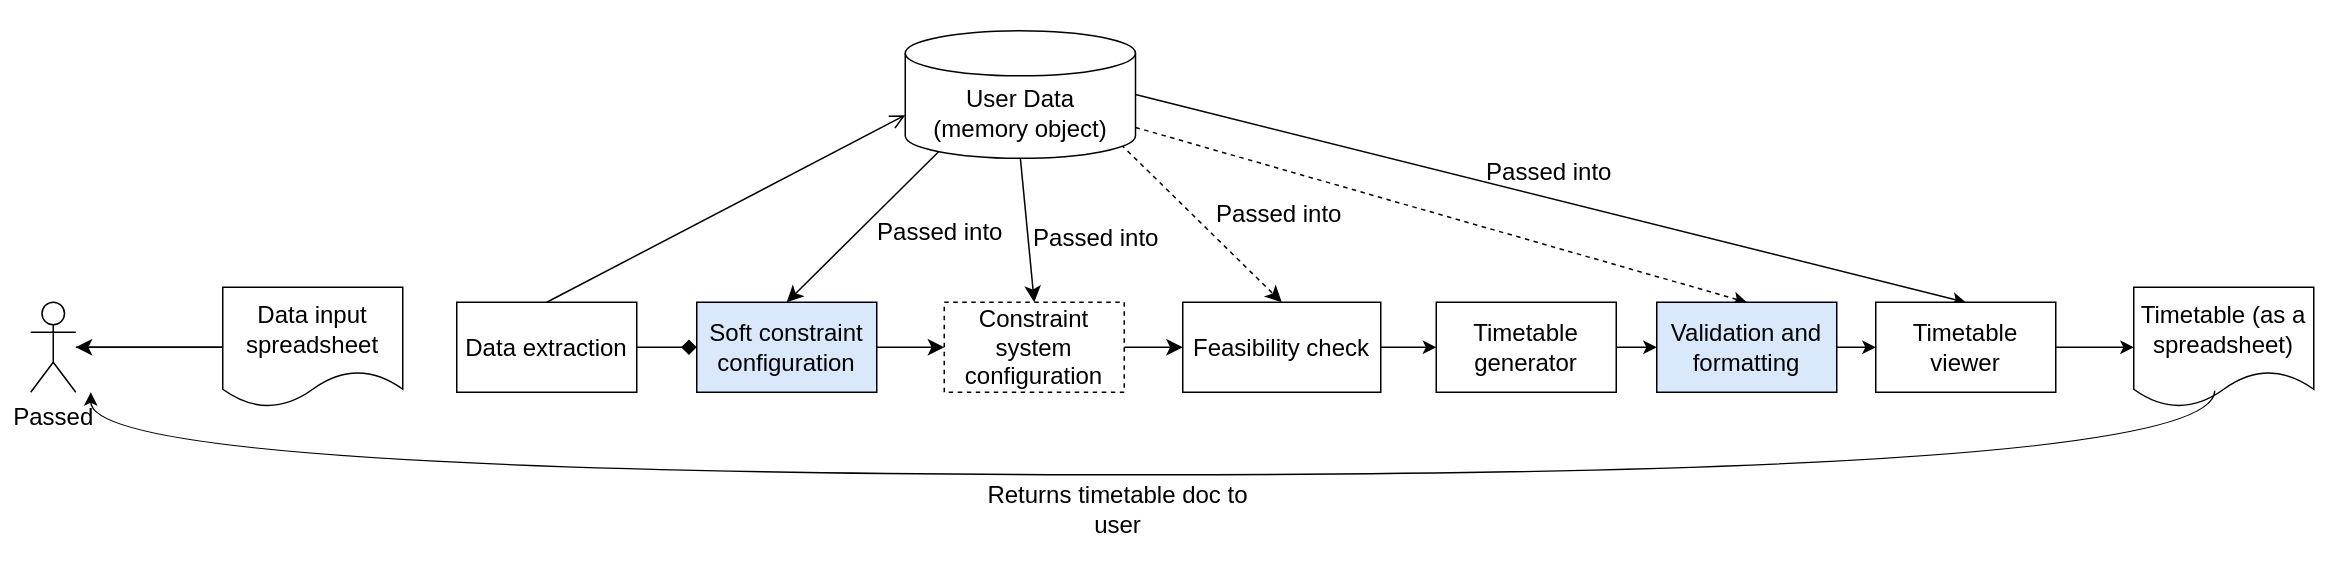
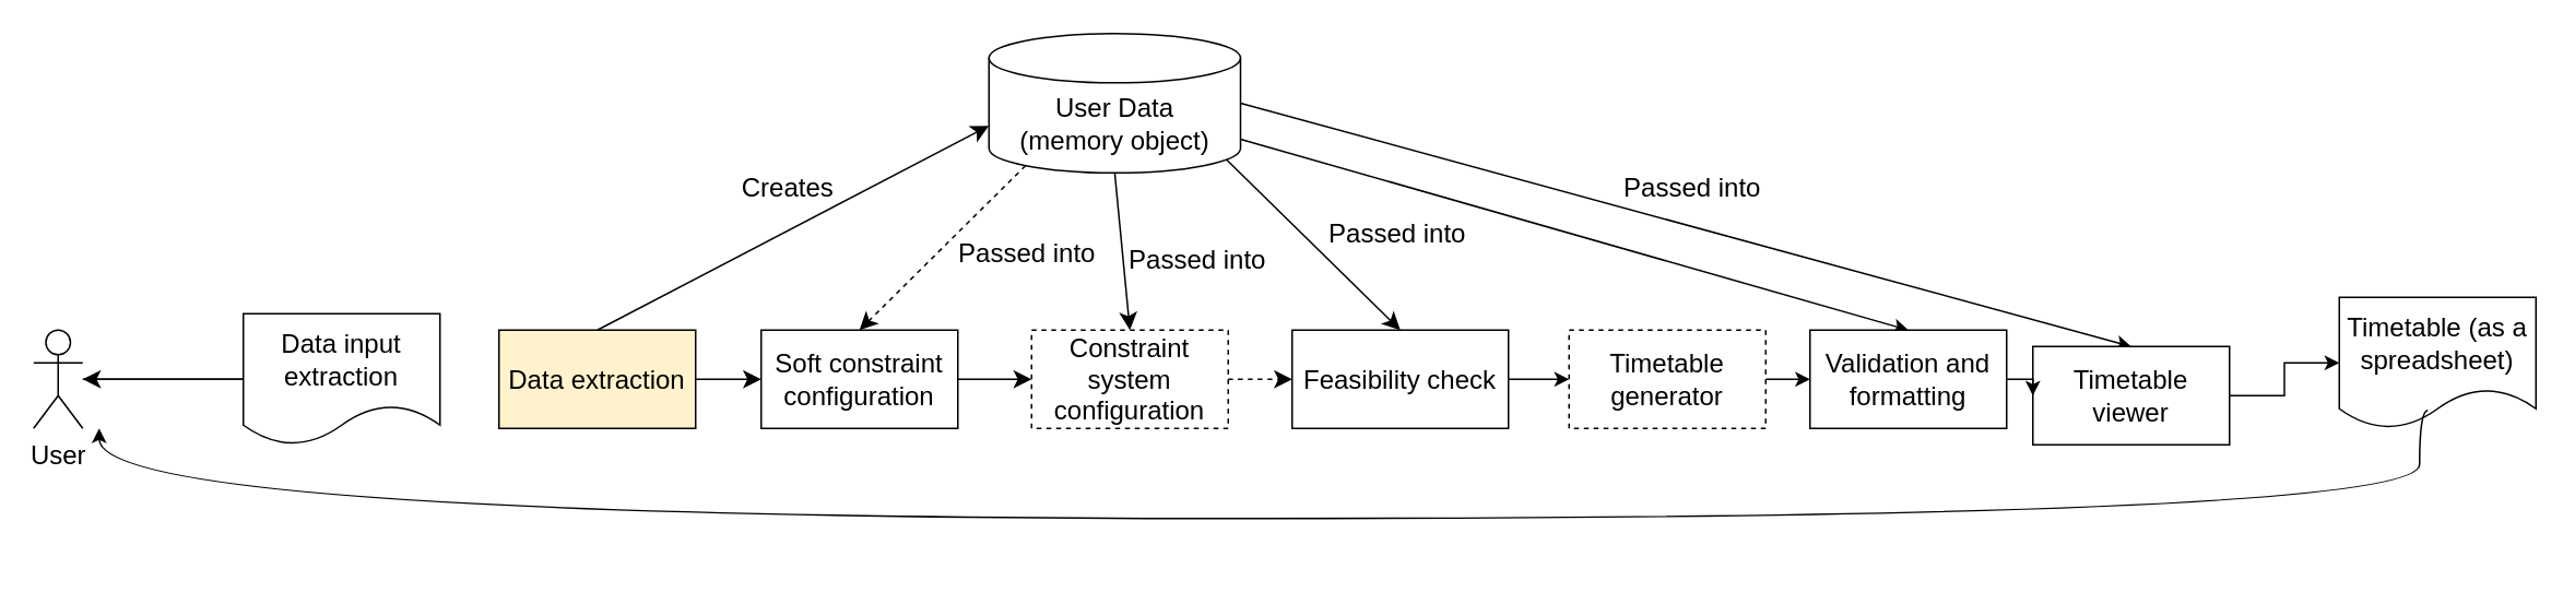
  <mxCell id="0" />
  <mxCell id="1" parent="0" />
  <mxCell id="2" style="edgeStyle=orthogonalEdgeStyle;rounded=0;orthogonalLoop=1;jettySize=auto;html=1;entryX=0;entryY=0.5;entryDx=0;entryDy=0;" edge="1" parent="1" source="3"><mxGeometry relative="1" as="geometry"><mxPoint x="180" y="231" as="targetPoint" /></mxGeometry></mxCell>
- <mxCell id="3" value="&lt;font style=&quot;font-size: 16px;&quot;&gt;Passed&lt;/font&gt;" style="shape=umlActor;verticalLabelPosition=bottom;verticalAlign=top;html=1;outlineConnect=0;" vertex="1" parent="1"><mxGeometry x="20" y="201" width="30" height="60" as="geometry" /></mxCell>
+ <mxCell id="3" value="&lt;font style=&quot;font-size: 16px;&quot;&gt;User&lt;/font&gt;" style="shape=umlActor;verticalLabelPosition=bottom;verticalAlign=top;html=1;outlineConnect=0;" vertex="1" parent="1"><mxGeometry x="20" y="201" width="30" height="60" as="geometry" /></mxCell>
  <mxCell id="4" style="edgeStyle=none;curved=1;rounded=0;orthogonalLoop=1;jettySize=auto;html=1;fontSize=12;startSize=8;endSize=8;exitX=1;exitY=0.5;exitDx=0;exitDy=0;" edge="1" parent="1" source="23" target="3"><mxGeometry relative="1" as="geometry"><mxPoint x="389" y="231" as="targetPoint" /><mxPoint x="300" y="231" as="sourcePoint" /></mxGeometry></mxCell>
- <mxCell id="5" value="&lt;font style=&quot;font-size: 16px;&quot;&gt;Timetable (as a spreadsheet)&lt;/font&gt;" style="shape=document;whiteSpace=wrap;html=1;boundedLbl=1;" vertex="1" parent="1"><mxGeometry x="1422" y="191" width="120" height="80" as="geometry" /></mxCell>
+ <mxCell id="5" value="&lt;font style=&quot;font-size: 16px;&quot;&gt;Timetable (as a spreadsheet)&lt;/font&gt;" style="shape=document;whiteSpace=wrap;html=1;boundedLbl=1;" vertex="1" parent="1"><mxGeometry x="1427" y="181" width="120" height="80" as="geometry" /></mxCell>
  <mxCell id="6" style="edgeStyle=orthogonalEdgeStyle;rounded=0;orthogonalLoop=1;jettySize=auto;html=1;curved=1;exitX=0.45;exitY=0.863;exitDx=0;exitDy=0;exitPerimeter=0;" edge="1" parent="1" source="5"><mxGeometry relative="1" as="geometry"><mxPoint x="60" y="261" as="targetPoint" /><Array as="points"><mxPoint x="1476" y="316" /><mxPoint x="60" y="316" /></Array></mxGeometry></mxCell>
- <mxCell id="7" value="&lt;font style=&quot;font-size: 16px;&quot;&gt;Returns timetable doc to user&lt;/font&gt;" style="text;html=1;strokeColor=none;fillColor=none;align=center;verticalAlign=middle;whiteSpace=wrap;rounded=0;" vertex="1" parent="1"><mxGeometry x="657" y="324" width="176" height="30" as="geometry" /></mxCell>
- <mxCell id="8" style="edgeStyle=none;curved=1;rounded=0;orthogonalLoop=1;jettySize=auto;html=1;fontSize=12;startSize=8;endSize=8;exitX=1;exitY=0.5;exitDx=0;exitDy=0;entryX=0;entryY=0.5;entryDx=0;entryDy=0;endArrow=diamond;" edge="1" parent="1" source="24" target="25"><mxGeometry relative="1" as="geometry"><mxPoint x="499" y="231" as="sourcePoint" /><mxPoint x="592" y="231" as="targetPoint" /></mxGeometry></mxCell>
+ <mxCell id="8" style="edgeStyle=none;curved=1;rounded=0;orthogonalLoop=1;jettySize=auto;html=1;fontSize=12;startSize=8;endSize=8;exitX=1;exitY=0.5;exitDx=0;exitDy=0;entryX=0;entryY=0.5;entryDx=0;entryDy=0;" edge="1" parent="1" source="24" target="25"><mxGeometry relative="1" as="geometry"><mxPoint x="499" y="231" as="sourcePoint" /><mxPoint x="592" y="231" as="targetPoint" /></mxGeometry></mxCell>
  <mxCell id="9" style="edgeStyle=none;curved=1;rounded=0;orthogonalLoop=1;jettySize=auto;html=1;entryX=0;entryY=0.5;entryDx=0;entryDy=0;fontSize=12;startSize=8;endSize=8;exitX=1;exitY=0.5;exitDx=0;exitDy=0;" edge="1" parent="1" source="25" target="26"><mxGeometry relative="1" as="geometry"><mxPoint x="712" y="232.525" as="sourcePoint" /><mxPoint x="770" y="234" as="targetPoint" /></mxGeometry></mxCell>
  <mxCell id="10" style="edgeStyle=none;curved=1;rounded=0;orthogonalLoop=1;jettySize=auto;html=1;entryX=0.5;entryY=0;entryDx=0;entryDy=0;fontSize=12;startSize=8;endSize=8;exitX=0.5;exitY=1;exitDx=0;exitDy=0;exitPerimeter=0;" edge="1" parent="1" source="15" target="26"><mxGeometry relative="1" as="geometry"><mxPoint x="830" y="204" as="targetPoint" /></mxGeometry></mxCell>
- <mxCell id="11" style="edgeStyle=none;curved=1;rounded=0;orthogonalLoop=1;jettySize=auto;html=1;entryX=0.5;entryY=0;entryDx=0;entryDy=0;fontSize=12;startSize=8;endSize=8;exitX=0.145;exitY=1;exitDx=0;exitDy=-4.35;exitPerimeter=0;" edge="1" parent="1" source="15" target="25"><mxGeometry relative="1" as="geometry"><mxPoint x="652" y="201" as="targetPoint" /></mxGeometry></mxCell>
- <mxCell id="12" style="edgeStyle=none;curved=1;rounded=0;orthogonalLoop=1;jettySize=auto;html=1;entryX=0.5;entryY=0;entryDx=0;entryDy=0;fontSize=12;startSize=8;endSize=8;exitX=0.938;exitY=0.894;exitDx=0;exitDy=0;exitPerimeter=0;dashed=1;" edge="1" parent="1" source="15" target="28"><mxGeometry relative="1" as="geometry"><mxPoint x="994" y="204" as="targetPoint" /></mxGeometry></mxCell>
+ <mxCell id="11" style="edgeStyle=none;curved=1;rounded=0;orthogonalLoop=1;jettySize=auto;html=1;entryX=0.5;entryY=0;entryDx=0;entryDy=0;fontSize=12;startSize=8;endSize=8;exitX=0.145;exitY=1;exitDx=0;exitDy=-4.35;exitPerimeter=0;dashed=1;" edge="1" parent="1" source="15" target="25"><mxGeometry relative="1" as="geometry"><mxPoint x="652" y="201" as="targetPoint" /></mxGeometry></mxCell>
+ <mxCell id="12" style="edgeStyle=none;curved=1;rounded=0;orthogonalLoop=1;jettySize=auto;html=1;entryX=0.5;entryY=0;entryDx=0;entryDy=0;fontSize=12;startSize=8;endSize=8;exitX=0.938;exitY=0.894;exitDx=0;exitDy=0;exitPerimeter=0;" edge="1" parent="1" source="15" target="28"><mxGeometry relative="1" as="geometry"><mxPoint x="994" y="204" as="targetPoint" /></mxGeometry></mxCell>
  <mxCell id="13" style="rounded=0;orthogonalLoop=1;jettySize=auto;html=1;entryX=0.5;entryY=0;entryDx=0;entryDy=0;exitX=1;exitY=0.5;exitDx=0;exitDy=0;exitPerimeter=0;" edge="1" parent="1" source="15" target="32"><mxGeometry relative="1" as="geometry" /></mxCell>
- <mxCell id="14" style="rounded=0;orthogonalLoop=1;jettySize=auto;html=1;entryX=0.5;entryY=0;entryDx=0;entryDy=0;dashed=1;" edge="1" parent="1" source="15" target="35"><mxGeometry relative="1" as="geometry" /></mxCell>
+ <mxCell id="14" style="rounded=0;orthogonalLoop=1;jettySize=auto;html=1;entryX=0.5;entryY=0;entryDx=0;entryDy=0;" edge="1" parent="1" source="15" target="35"><mxGeometry relative="1" as="geometry" /></mxCell>
  <mxCell id="15" value="&lt;font style=&quot;font-size: 16px;&quot;&gt;User Data&lt;br&gt;(memory object)&lt;/font&gt;" style="shape=cylinder3;whiteSpace=wrap;html=1;boundedLbl=1;backgroundOutline=1;size=15;fontSize=16;" vertex="1" parent="1"><mxGeometry x="603" y="20" width="153.5" height="85" as="geometry" /></mxCell>
- <mxCell id="16" style="edgeStyle=none;curved=1;rounded=0;orthogonalLoop=1;jettySize=auto;html=1;entryX=0;entryY=0;entryDx=0;entryDy=56.25;entryPerimeter=0;fontSize=12;startSize=8;endSize=8;exitX=0.5;exitY=0;exitDx=0;exitDy=0;endArrow=open;" edge="1" parent="1" source="24" target="15"><mxGeometry relative="1" as="geometry"><mxPoint x="452.03" y="202.98" as="sourcePoint" /></mxGeometry></mxCell>
+ <mxCell id="16" style="edgeStyle=none;curved=1;rounded=0;orthogonalLoop=1;jettySize=auto;html=1;entryX=0;entryY=0;entryDx=0;entryDy=56.25;entryPerimeter=0;fontSize=12;startSize=8;endSize=8;exitX=0.5;exitY=0;exitDx=0;exitDy=0;" edge="1" parent="1" source="24" target="15"><mxGeometry relative="1" as="geometry"><mxPoint x="452.03" y="202.98" as="sourcePoint" /></mxGeometry></mxCell>
+ <mxCell id="17" value="Creates" style="text;html=1;align=center;verticalAlign=middle;resizable=0;points=[];autosize=1;strokeColor=none;fillColor=none;fontSize=16;" vertex="1" parent="1"><mxGeometry x="443" y="98" width="74" height="31" as="geometry" /></mxCell>
  <mxCell id="18" value="Passed into" style="text;html=1;align=center;verticalAlign=middle;resizable=0;points=[];autosize=1;strokeColor=none;fillColor=none;fontSize=16;" vertex="1" parent="1"><mxGeometry x="575" y="138" width="102" height="31" as="geometry" /></mxCell>
- <mxCell id="19" style="edgeStyle=none;curved=1;rounded=0;orthogonalLoop=1;jettySize=auto;html=1;entryX=0;entryY=0.5;entryDx=0;entryDy=0;fontSize=12;startSize=8;endSize=8;exitX=1;exitY=0.5;exitDx=0;exitDy=0;" edge="1" parent="1" source="26" target="28"><mxGeometry relative="1" as="geometry"><mxPoint x="890" y="234" as="sourcePoint" /><mxPoint x="934" y="234" as="targetPoint" /></mxGeometry></mxCell>
+ <mxCell id="19" style="edgeStyle=none;curved=1;rounded=0;orthogonalLoop=1;jettySize=auto;html=1;entryX=0;entryY=0.5;entryDx=0;entryDy=0;fontSize=12;startSize=8;endSize=8;exitX=1;exitY=0.5;exitDx=0;exitDy=0;dashed=1;" edge="1" parent="1" source="26" target="28"><mxGeometry relative="1" as="geometry"><mxPoint x="890" y="234" as="sourcePoint" /><mxPoint x="934" y="234" as="targetPoint" /></mxGeometry></mxCell>
  <mxCell id="20" style="edgeStyle=none;curved=1;rounded=0;orthogonalLoop=1;jettySize=auto;html=1;entryX=1;entryY=0.5;entryDx=0;entryDy=0;fontSize=12;startSize=8;endSize=8;" edge="1" parent="1"><mxGeometry relative="1" as="geometry"><mxPoint x="890" y="234" as="sourcePoint" /><mxPoint x="890" y="234" as="targetPoint" /></mxGeometry></mxCell>
  <mxCell id="21" value="Passed into" style="text;html=1;align=center;verticalAlign=middle;resizable=0;points=[];autosize=1;strokeColor=none;fillColor=none;fontSize=16;" vertex="1" parent="1"><mxGeometry x="679" y="142" width="102" height="31" as="geometry" /></mxCell>
  <mxCell id="22" value="Passed into" style="text;html=1;align=center;verticalAlign=middle;resizable=0;points=[];autosize=1;strokeColor=none;fillColor=none;fontSize=16;" vertex="1" parent="1"><mxGeometry x="801" y="126" width="102" height="31" as="geometry" /></mxCell>
- <mxCell id="23" value="&lt;font style=&quot;font-size: 16px;&quot;&gt;Data input spreadsheet&lt;/font&gt;" style="shape=document;whiteSpace=wrap;html=1;boundedLbl=1;" vertex="1" parent="1"><mxGeometry x="148" y="191" width="120" height="80" as="geometry" /></mxCell>
- <mxCell id="24" value="&lt;font style=&quot;font-size: 16px;&quot;&gt;Data extraction&lt;/font&gt;" style="rounded=0;whiteSpace=wrap;html=1;" vertex="1" parent="1"><mxGeometry x="304" y="201" width="120" height="60" as="geometry" /></mxCell>
- <mxCell id="25" value="&lt;font style=&quot;font-size: 16px;&quot;&gt;Soft constraint configuration&lt;/font&gt;" style="rounded=0;whiteSpace=wrap;html=1;fillColor=#dae8fc;" vertex="1" parent="1"><mxGeometry x="464" y="201" width="120" height="60" as="geometry" /></mxCell>
+ <mxCell id="23" value="&lt;font style=&quot;font-size: 16px;&quot;&gt;Data input extraction&lt;/font&gt;" style="shape=document;whiteSpace=wrap;html=1;boundedLbl=1;" vertex="1" parent="1"><mxGeometry x="148" y="191" width="120" height="80" as="geometry" /></mxCell>
+ <mxCell id="24" value="&lt;font style=&quot;font-size: 16px;&quot;&gt;Data extraction&lt;/font&gt;" style="rounded=0;whiteSpace=wrap;html=1;fillColor=#fff2cc;" vertex="1" parent="1"><mxGeometry x="304" y="201" width="120" height="60" as="geometry" /></mxCell>
+ <mxCell id="25" value="&lt;font style=&quot;font-size: 16px;&quot;&gt;Soft constraint configuration&lt;/font&gt;" style="rounded=0;whiteSpace=wrap;html=1;" vertex="1" parent="1"><mxGeometry x="464" y="201" width="120" height="60" as="geometry" /></mxCell>
  <mxCell id="26" value="&lt;font style=&quot;font-size: 16px;&quot;&gt;Constraint system configuration&lt;/font&gt;" style="rounded=0;whiteSpace=wrap;html=1;dashed=1;" vertex="1" parent="1"><mxGeometry x="629" y="201" width="120" height="60" as="geometry" /></mxCell>
  <mxCell id="27" style="edgeStyle=orthogonalEdgeStyle;rounded=0;orthogonalLoop=1;jettySize=auto;html=1;entryX=0;entryY=0.5;entryDx=0;entryDy=0;" edge="1" parent="1" source="28" target="30"><mxGeometry relative="1" as="geometry" /></mxCell>
  <mxCell id="28" value="&lt;font style=&quot;font-size: 16px;&quot;&gt;Feasibility check&lt;/font&gt;" style="rounded=0;whiteSpace=wrap;html=1;" vertex="1" parent="1"><mxGeometry x="788" y="201" width="132" height="60" as="geometry" /></mxCell>
  <mxCell id="29" style="edgeStyle=orthogonalEdgeStyle;rounded=0;orthogonalLoop=1;jettySize=auto;html=1;exitX=1;exitY=0.5;exitDx=0;exitDy=0;entryX=0;entryY=0.5;entryDx=0;entryDy=0;" edge="1" parent="1" source="30" target="35"><mxGeometry relative="1" as="geometry" /></mxCell>
- <mxCell id="30" value="&lt;font style=&quot;font-size: 16px;&quot;&gt;Timetable generator&lt;/font&gt;" style="rounded=0;whiteSpace=wrap;html=1;" vertex="1" parent="1"><mxGeometry x="957" y="201" width="120" height="60" as="geometry" /></mxCell>
+ <mxCell id="30" value="&lt;font style=&quot;font-size: 16px;&quot;&gt;Timetable generator&lt;/font&gt;" style="rounded=0;whiteSpace=wrap;html=1;dashed=1;" vertex="1" parent="1"><mxGeometry x="957" y="201" width="120" height="60" as="geometry" /></mxCell>
  <mxCell id="31" style="edgeStyle=orthogonalEdgeStyle;rounded=0;orthogonalLoop=1;jettySize=auto;html=1;entryX=0;entryY=0.5;entryDx=0;entryDy=0;" edge="1" parent="1" source="32" target="5"><mxGeometry relative="1" as="geometry" /></mxCell>
- <mxCell id="32" value="&lt;font style=&quot;font-size: 16px;&quot;&gt;Timetable viewer&lt;/font&gt;" style="rounded=0;whiteSpace=wrap;html=1;" vertex="1" parent="1"><mxGeometry x="1250" y="201" width="120" height="60" as="geometry" /></mxCell>
+ <mxCell id="32" value="&lt;font style=&quot;font-size: 16px;&quot;&gt;Timetable viewer&lt;/font&gt;" style="rounded=0;whiteSpace=wrap;html=1;" vertex="1" parent="1"><mxGeometry x="1240" y="211" width="120" height="60" as="geometry" /></mxCell>
  <mxCell id="33" value="Passed into" style="text;html=1;align=center;verticalAlign=middle;resizable=0;points=[];autosize=1;strokeColor=none;fillColor=none;fontSize=16;" vertex="1" parent="1"><mxGeometry x="981" y="98" width="102" height="31" as="geometry" /></mxCell>
  <mxCell id="34" style="edgeStyle=orthogonalEdgeStyle;rounded=0;orthogonalLoop=1;jettySize=auto;html=1;exitX=1;exitY=0.5;exitDx=0;exitDy=0;entryX=0;entryY=0.5;entryDx=0;entryDy=0;" edge="1" parent="1" source="35" target="32"><mxGeometry relative="1" as="geometry" /></mxCell>
- <mxCell id="35" value="&lt;span style=&quot;font-size: 16px;&quot;&gt;Validation and formatting&lt;/span&gt;" style="rounded=0;whiteSpace=wrap;html=1;fillColor=#dae8fc;" vertex="1" parent="1"><mxGeometry x="1104" y="201" width="120" height="60" as="geometry" /></mxCell>
+ <mxCell id="35" value="&lt;span style=&quot;font-size: 16px;&quot;&gt;Validation and formatting&lt;/span&gt;" style="rounded=0;whiteSpace=wrap;html=1;" vertex="1" parent="1"><mxGeometry x="1104" y="201" width="120" height="60" as="geometry" /></mxCell>
